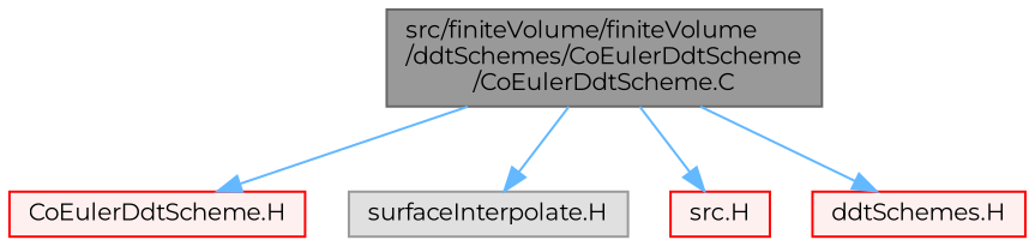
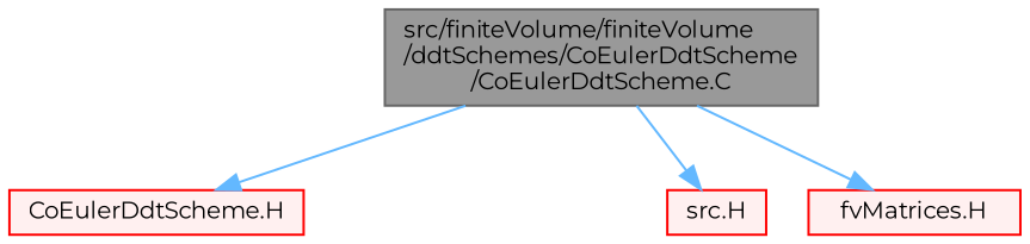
  digraph {
    fontname=Montserrat
    node [color=red fillcolor="#FFF0F0" fontname=Montserrat fontsize=10 shape=box style=filled]
    edge [color=steelblue1 fontname=Montserrat fontsize=10 labelfontname=Helvetica labelfontsize=10 style=solid]
    n1 [color=gray40 fillcolor=grey60 fontcolor=black height=0.2 label="src/finiteVolume/finiteVolume\l/ddtSchemes/CoEulerDdtScheme\l/CoEulerDdtScheme.C" width=0.4]
    n2 [height=0.2 label="CoEulerDdtScheme.H" width=0.4]
-   n3 [color=grey60 fillcolor="#E0E0E0" height=0.2 label="surfaceInterpolate.H" width=0.4]
    n4 [height=0.2 label="src.H" width=0.4]
-   n5 [height=0.2 label="ddtSchemes.H" width=0.4]
+   n5 [height=0.2 label="fvMatrices.H" width=0.4]
    n1 -> n2
-   n1 -> n3
    n1 -> n4
    n1 -> n5
  }
